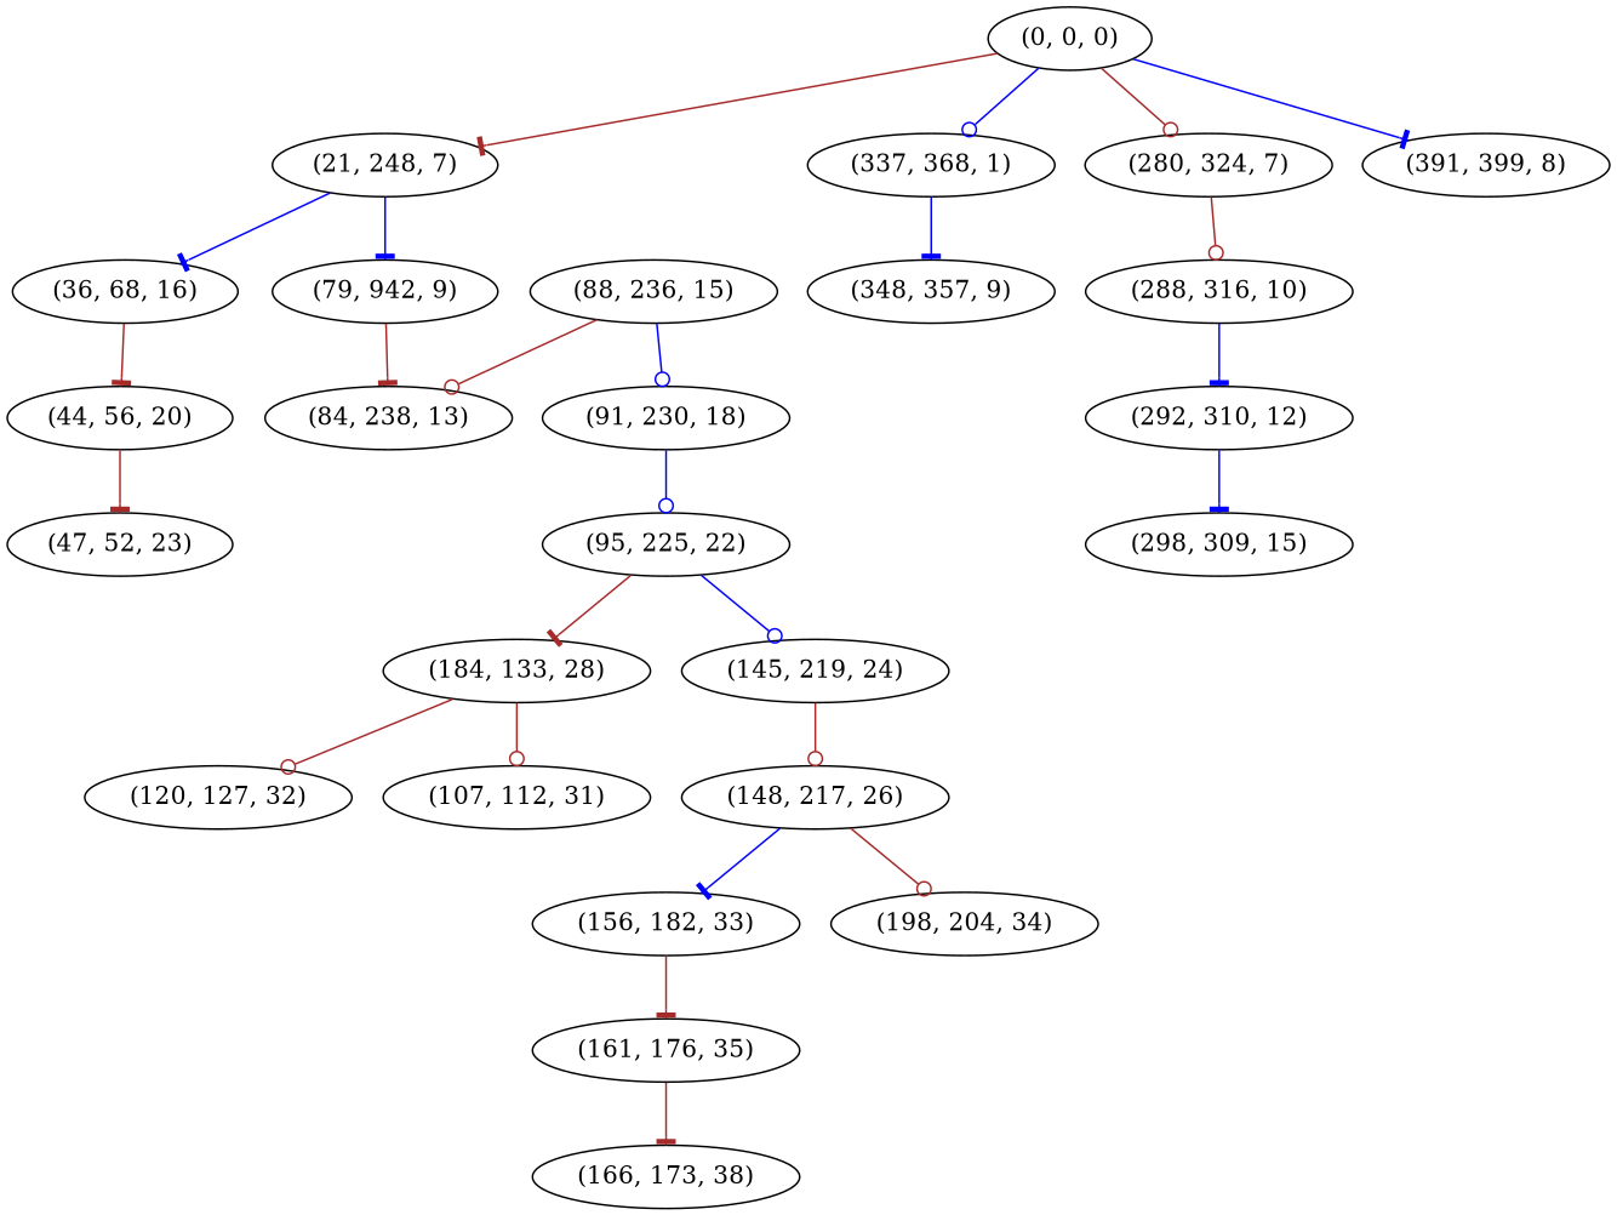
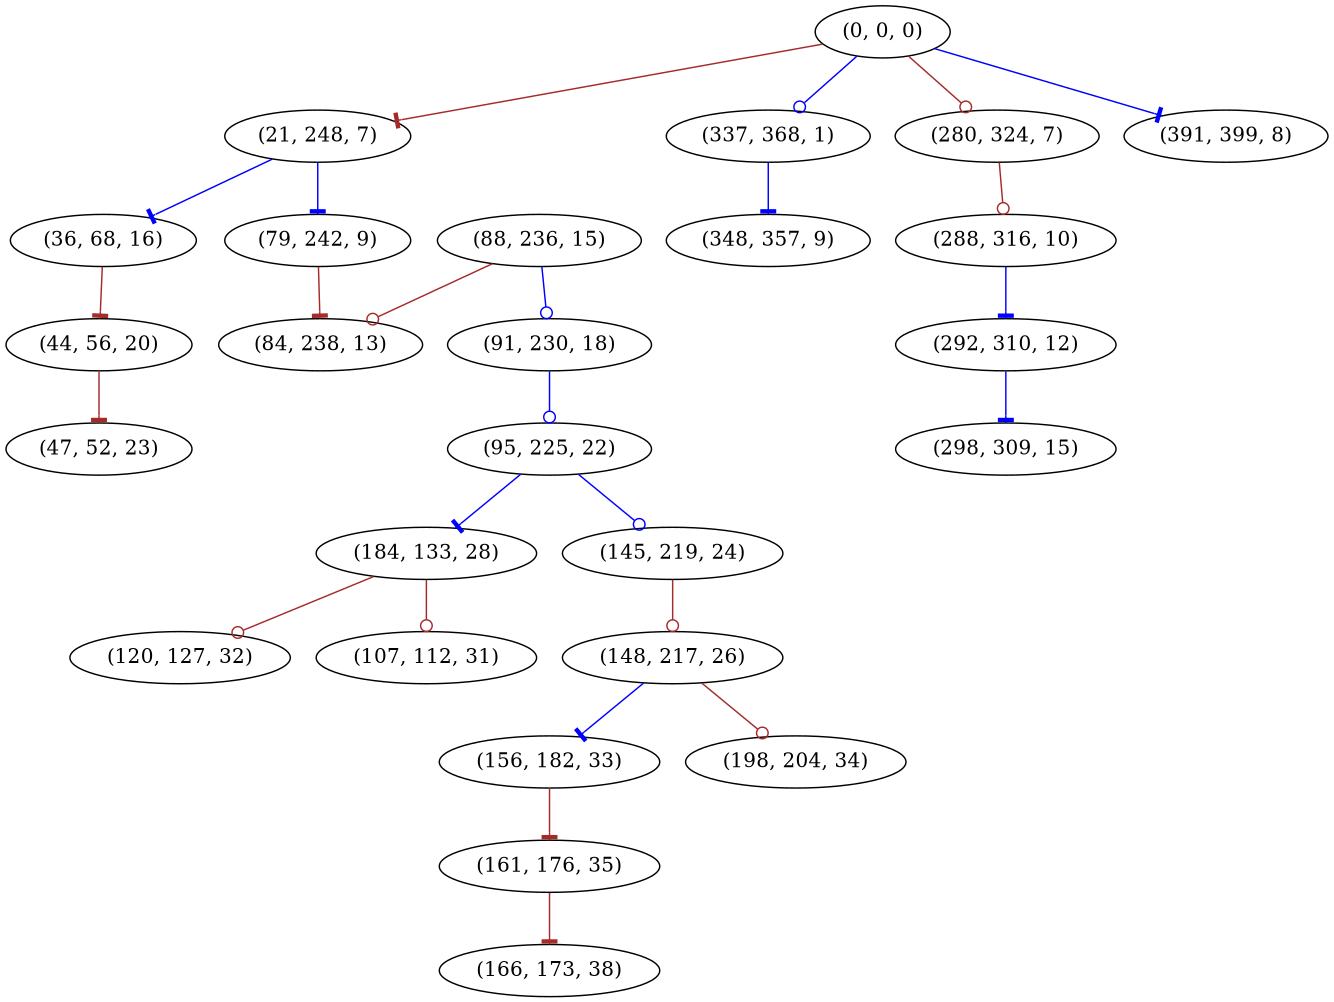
  digraph {
    edge [arrowhead=tee color=brown]
    "(0, 0, 0)"
    "(21, 248, 7)"
    "(280, 324, 7)"
    "(337, 368, 1)"
    "(391, 399, 8)"
    "(36, 68, 16)"
-   "(79, 242, 9)" [label="(79, 942, 9)"]
+   "(79, 242, 9)"
    "(288, 316, 10)"
    "(348, 357, 9)"
    "(44, 56, 20)"
    "(84, 238, 13)"
    "(47, 52, 23)"
    "(88, 236, 15)"
    "(91, 230, 18)"
    "(95, 225, 22)"
    n16 [label="(184, 133, 28)"]
    "(145, 219, 24)"
    "(107, 112, 31)"
    "(120, 127, 32)"
    "(148, 217, 26)"
    "(156, 182, 33)"
    "(198, 204, 34)"
    "(161, 176, 35)"
    "(166, 173, 38)"
    "(292, 310, 12)"
    n26 [label="(298, 309, 15)"]
    "(0, 0, 0)" -> "(21, 248, 7)"
    "(0, 0, 0)" -> "(280, 324, 7)" [arrowhead=odot]
    "(0, 0, 0)" -> "(337, 368, 1)" [arrowhead=odot color=blue]
    "(0, 0, 0)" -> "(391, 399, 8)" [color=blue]
    "(21, 248, 7)" -> "(36, 68, 16)" [color=blue]
    "(21, 248, 7)" -> "(79, 242, 9)" [color=blue]
    "(280, 324, 7)" -> "(288, 316, 10)" [arrowhead=odot]
    "(337, 368, 1)" -> "(348, 357, 9)" [color=blue]
    "(36, 68, 16)" -> "(44, 56, 20)"
    "(79, 242, 9)" -> "(84, 238, 13)"
    "(288, 316, 10)" -> "(292, 310, 12)" [color=blue]
    "(44, 56, 20)" -> "(47, 52, 23)"
    "(88, 236, 15)" -> "(84, 238, 13)" [arrowhead=odot]
    "(88, 236, 15)" -> "(91, 230, 18)" [arrowhead=odot color=blue]
    "(91, 230, 18)" -> "(95, 225, 22)" [arrowhead=odot color=blue]
-   "(95, 225, 22)" -> n16
+   "(95, 225, 22)" -> n16 [color=blue]
    "(95, 225, 22)" -> "(145, 219, 24)" [arrowhead=odot color=blue]
    n16 -> "(107, 112, 31)" [arrowhead=odot]
    n16 -> "(120, 127, 32)" [arrowhead=odot]
    "(145, 219, 24)" -> "(148, 217, 26)" [arrowhead=odot]
    "(148, 217, 26)" -> "(156, 182, 33)" [color=blue]
    "(148, 217, 26)" -> "(198, 204, 34)" [arrowhead=odot]
    "(156, 182, 33)" -> "(161, 176, 35)"
    "(161, 176, 35)" -> "(166, 173, 38)"
    "(292, 310, 12)" -> n26 [color=blue]
  }
